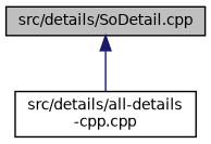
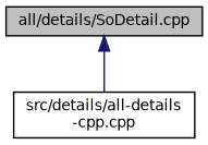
  digraph {
    node [color=black fontname=Helvetica fontsize=10 shape=record style=filled]
-   n1 [fillcolor=grey75 fontcolor=black height=0.2 label="src/details/SoDetail.cpp" width=0.4]
+   n1 [fillcolor=grey75 fontcolor=black height=0.2 label="all/details/SoDetail.cpp" width=0.4]
    n2 [fillcolor=white height=0.2 label="src/details/all-details\l-cpp.cpp" width=0.4]
    n1 -> n2 [color=midnightblue dir=back fontname=Helvetica fontsize=10 labelfontname=Helvetica labelfontsize=10 style=solid]
  }
